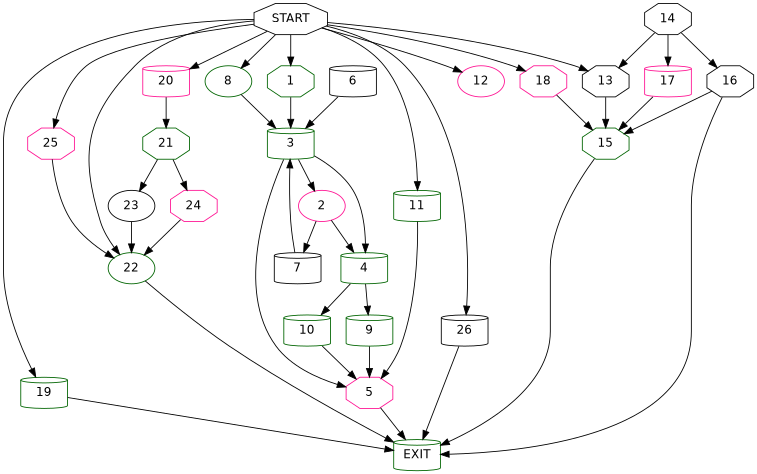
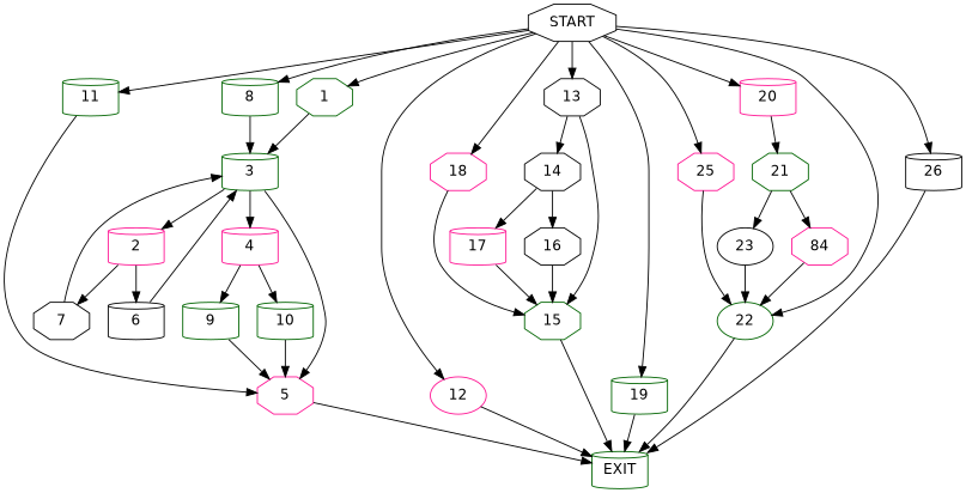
  digraph {
    fontname="DejaVu Sans"
    node [color=darkgreen fontname="DejaVu Sans" shape=cylinder]
    edge [fontname="DejaVu Sans"]
    n1 [color=black label=START shape=octagon]
    1 [shape=octagon]
-   8 [shape=ellipse]
+   8
    11
    12 [color=deeppink shape=ellipse]
    13 [color=black shape=octagon]
    18 [color=deeppink shape=octagon]
    19
    20 [color=deeppink]
    25 [color=deeppink shape=octagon]
    26 [color=black]
    22 [shape=ellipse]
    3
    5 [color=deeppink shape=octagon]
    n15 [label=EXIT]
    14 [color=black shape=octagon]
    15 [shape=octagon]
    21 [shape=octagon]
-   2 [color=deeppink shape=ellipse]
+   2 [color=deeppink]
    6 [color=black]
-   7 [color=black]
-   4
+   7 [color=black shape=octagon]
+   4 [color=deeppink]
    9
    10
    16 [color=black shape=octagon]
    17 [color=deeppink]
    23 [color=black shape=ellipse]
-   24 [color=deeppink shape=octagon]
+   24 [color=deeppink shape=octagon label=84]
    n1 -> 1
    n1 -> 8
    n1 -> 11
    n1 -> 12
    n1 -> 13
    n1 -> 18
    n1 -> 19
    n1 -> 20
    n1 -> 25
    n1 -> 26
    n1 -> 22
    1 -> 3
    8 -> 3
    11 -> 5
-   16 -> n15
-   14 -> 13
+   12 -> n15
+   13 -> 14
    13 -> 15
    18 -> 15
    19 -> n15
    20 -> 21
    25 -> 22
    26 -> n15
    22 -> n15
    3 -> 5
    3 -> 2
    3 -> 4
    5 -> n15
    14 -> 16
    14 -> 17
    15 -> n15
    21 -> 23
    21 -> 24
-   2 -> 4
+   2 -> 6
    2 -> 7
    6 -> 3
    7 -> 3
    4 -> 9
    4 -> 10
    9 -> 5
    10 -> 5
    16 -> 15
    17 -> 15
    23 -> 22
    24 -> 22
  }
